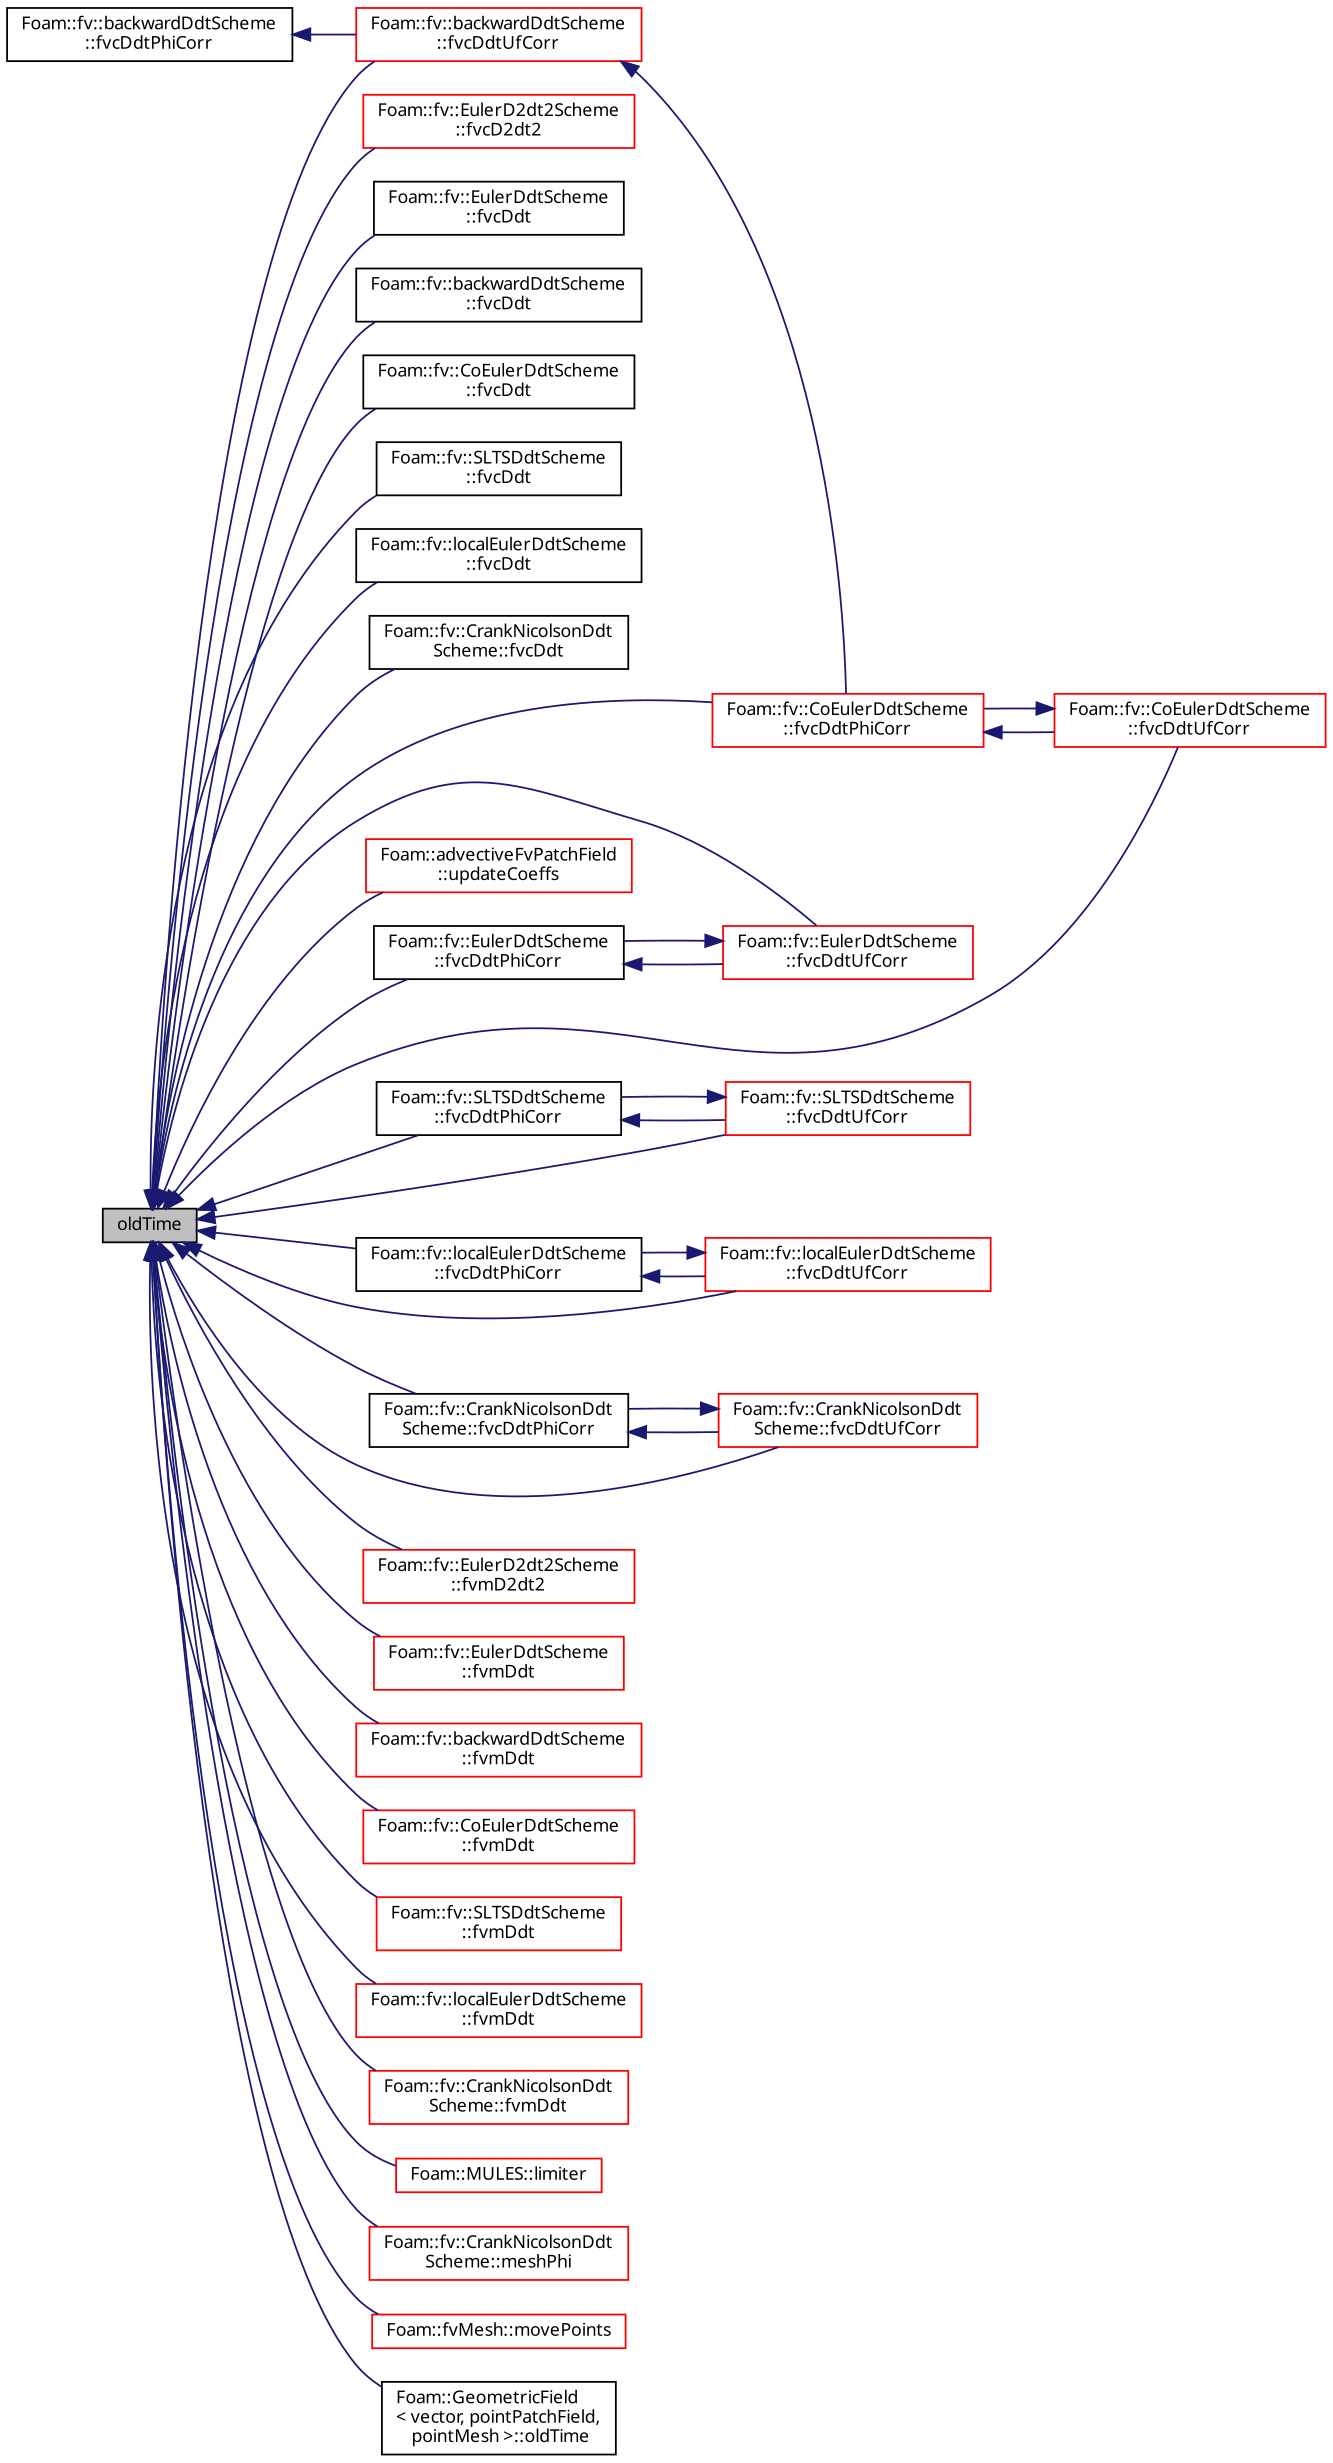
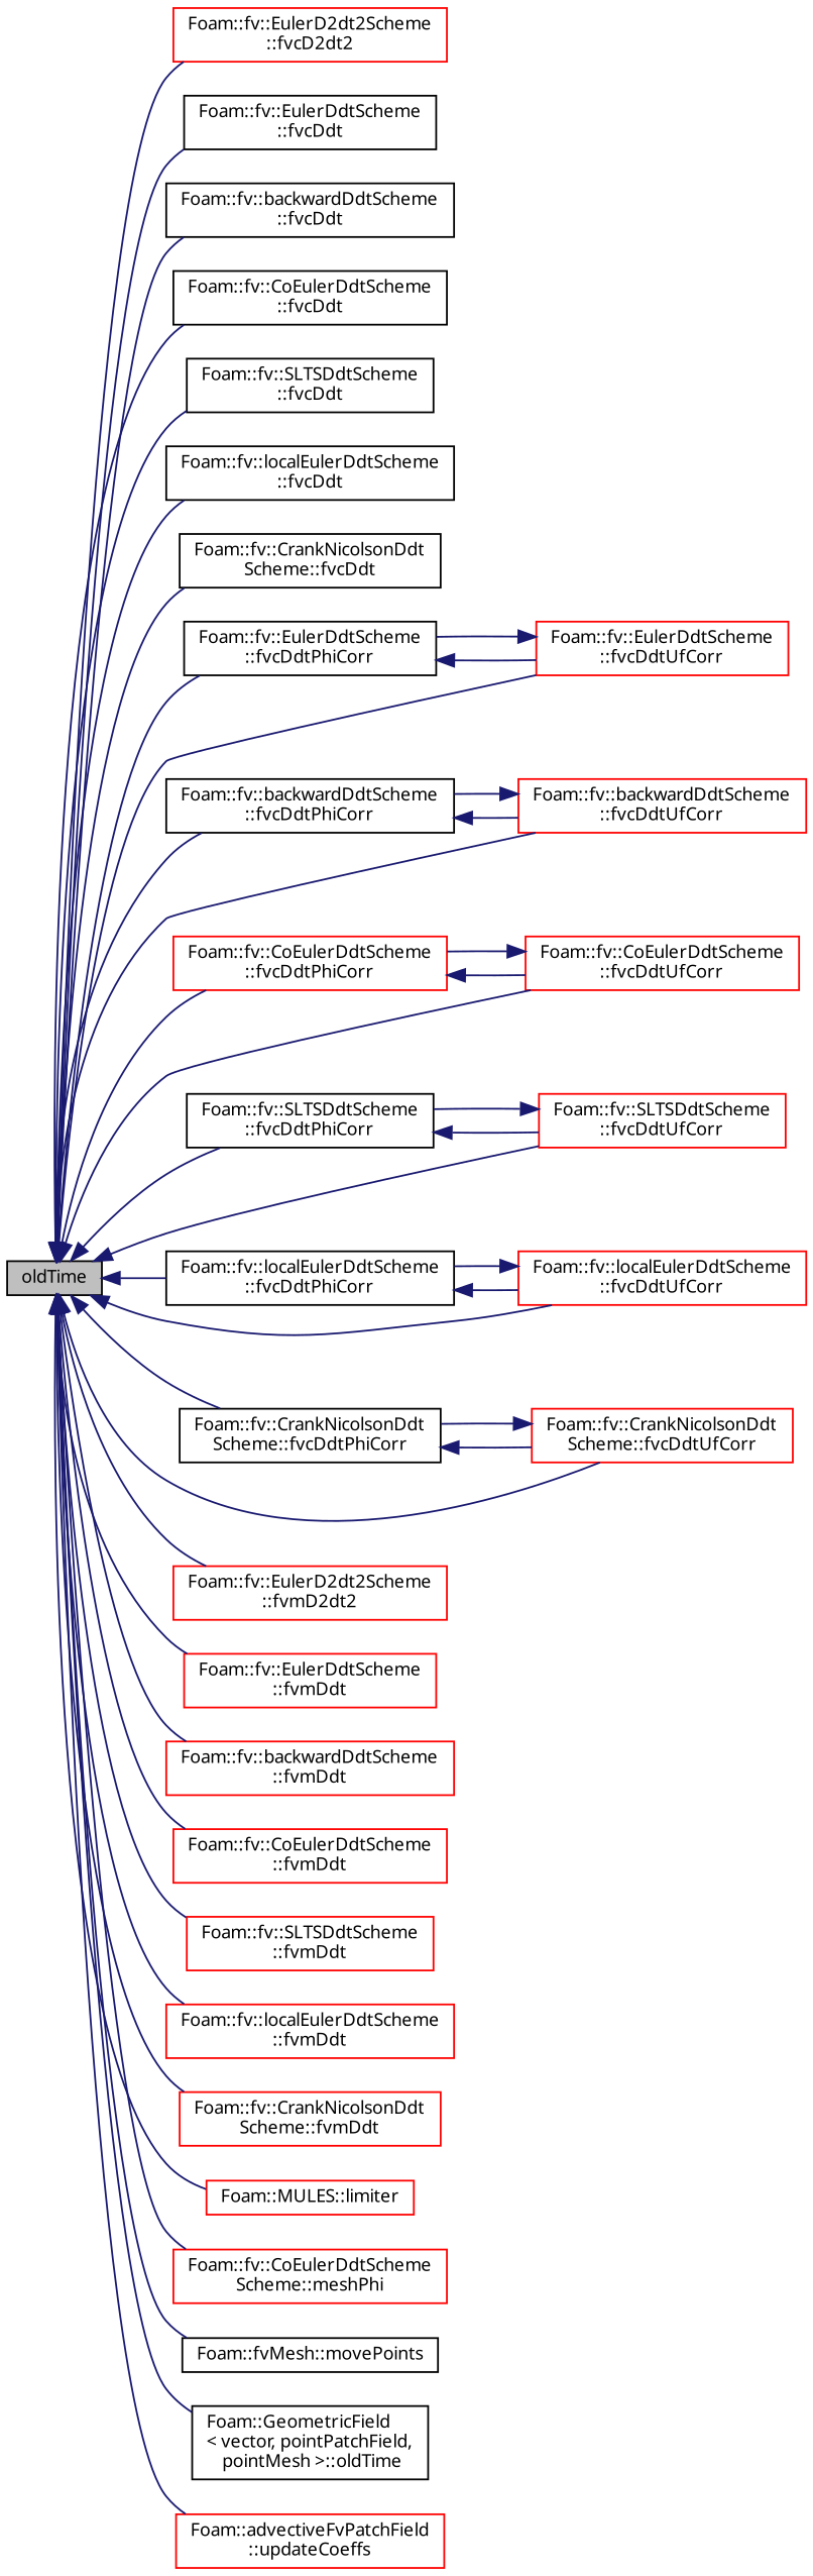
  digraph {
    fontname="Noto Sans"
    rankdir=LR
    node [color=red fontname="Noto Sans" fontsize=10 shape=record]
    edge [color=midnightblue dir=back fontname="Noto Sans" fontsize=10 labelfontname=Helvetica labelfontsize=10 style=solid]
    n1 [color=black fillcolor=grey75 fontcolor=black height=0.2 label=oldTime style=filled width=0.4]
    n2 [height=0.2 label="Foam::fv::EulerD2dt2Scheme\l::fvcD2dt2" width=0.4]
    n3 [color=black height=0.2 label="Foam::fv::EulerDdtScheme\l::fvcDdt" width=0.4]
    n4 [color=black height=0.2 label="Foam::fv::backwardDdtScheme\l::fvcDdt" width=0.4]
    n5 [color=black height=0.2 label="Foam::fv::CoEulerDdtScheme\l::fvcDdt" width=0.4]
    n6 [color=black height=0.2 label="Foam::fv::SLTSDdtScheme\l::fvcDdt" width=0.4]
    n7 [color=black height=0.2 label="Foam::fv::localEulerDdtScheme\l::fvcDdt" width=0.4]
    n8 [color=black height=0.2 label="Foam::fv::CrankNicolsonDdt\lScheme::fvcDdt" width=0.4]
    n9 [color=black height=0.2 label="Foam::fv::EulerDdtScheme\l::fvcDdtPhiCorr" width=0.4]
    n10 [height=0.2 label="Foam::fv::EulerDdtScheme\l::fvcDdtUfCorr" width=0.4]
    n11 [color=black height=0.2 label="Foam::fv::backwardDdtScheme\l::fvcDdtPhiCorr" width=0.4]
    n12 [height=0.2 label="Foam::fv::backwardDdtScheme\l::fvcDdtUfCorr" width=0.4]
    n13 [height=0.2 label="Foam::fv::CoEulerDdtScheme\l::fvcDdtPhiCorr" width=0.4]
    n14 [height=0.2 label="Foam::fv::CoEulerDdtScheme\l::fvcDdtUfCorr" width=0.4]
    n15 [color=black height=0.2 label="Foam::fv::SLTSDdtScheme\l::fvcDdtPhiCorr" width=0.4]
    n16 [height=0.2 label="Foam::fv::SLTSDdtScheme\l::fvcDdtUfCorr" width=0.4]
    n17 [color=black height=0.2 label="Foam::fv::localEulerDdtScheme\l::fvcDdtPhiCorr" width=0.4]
    n18 [height=0.2 label="Foam::fv::localEulerDdtScheme\l::fvcDdtUfCorr" width=0.4]
    n19 [color=black height=0.2 label="Foam::fv::CrankNicolsonDdt\lScheme::fvcDdtPhiCorr" width=0.4]
    n20 [height=0.2 label="Foam::fv::CrankNicolsonDdt\lScheme::fvcDdtUfCorr" width=0.4]
    n21 [height=0.2 label="Foam::fv::EulerD2dt2Scheme\l::fvmD2dt2" width=0.4]
    n22 [height=0.2 label="Foam::fv::EulerDdtScheme\l::fvmDdt" width=0.4]
    n23 [height=0.2 label="Foam::fv::backwardDdtScheme\l::fvmDdt" width=0.4]
    n24 [height=0.2 label="Foam::fv::CoEulerDdtScheme\l::fvmDdt" width=0.4]
    n25 [height=0.2 label="Foam::fv::SLTSDdtScheme\l::fvmDdt" width=0.4]
    n26 [height=0.2 label="Foam::fv::localEulerDdtScheme\l::fvmDdt" width=0.4]
    n27 [height=0.2 label="Foam::fv::CrankNicolsonDdt\lScheme::fvmDdt" width=0.4]
    n28 [height=0.2 label="Foam::MULES::limiter" width=0.4]
-   n29 [height=0.2 label="Foam::fv::CrankNicolsonDdt\lScheme::meshPhi" width=0.4]
-   n30 [height=0.2 label="Foam::fvMesh::movePoints" width=0.4]
+   n29 [height=0.2 label="Foam::fv::CoEulerDdtScheme\lScheme::meshPhi" width=0.4]
+   n30 [color=black height=0.2 label="Foam::fvMesh::movePoints" width=0.4]
    n31 [color=black height=0.2 label="Foam::GeometricField\l\< vector, pointPatchField,\l pointMesh \>::oldTime" width=0.4]
    n32 [height=0.2 label="Foam::advectiveFvPatchField\l::updateCoeffs" width=0.4]
    n1 -> n2
    n1 -> n3
    n1 -> n4
    n1 -> n5
    n1 -> n6
    n1 -> n7
    n1 -> n8
    n1 -> n9
    n1 -> n10
+   n1 -> n11
    n1 -> n12
    n1 -> n13
    n1 -> n14
    n1 -> n15
    n1 -> n16
    n1 -> n17
    n1 -> n18
    n1 -> n19
    n1 -> n20
    n1 -> n21
    n1 -> n22
    n1 -> n23
    n1 -> n24
    n1 -> n25
    n1 -> n26
    n1 -> n27
    n1 -> n28
    n1 -> n29
    n1 -> n30
    n1 -> n31
    n1 -> n32
    n9 -> n10
    n10 -> n9
    n11 -> n12
-   n12 -> n13
+   n12 -> n11
    n13 -> n14
    n14 -> n13
    n15 -> n16
    n16 -> n15
    n17 -> n18
    n18 -> n17
    n19 -> n20
    n20 -> n19
  }
